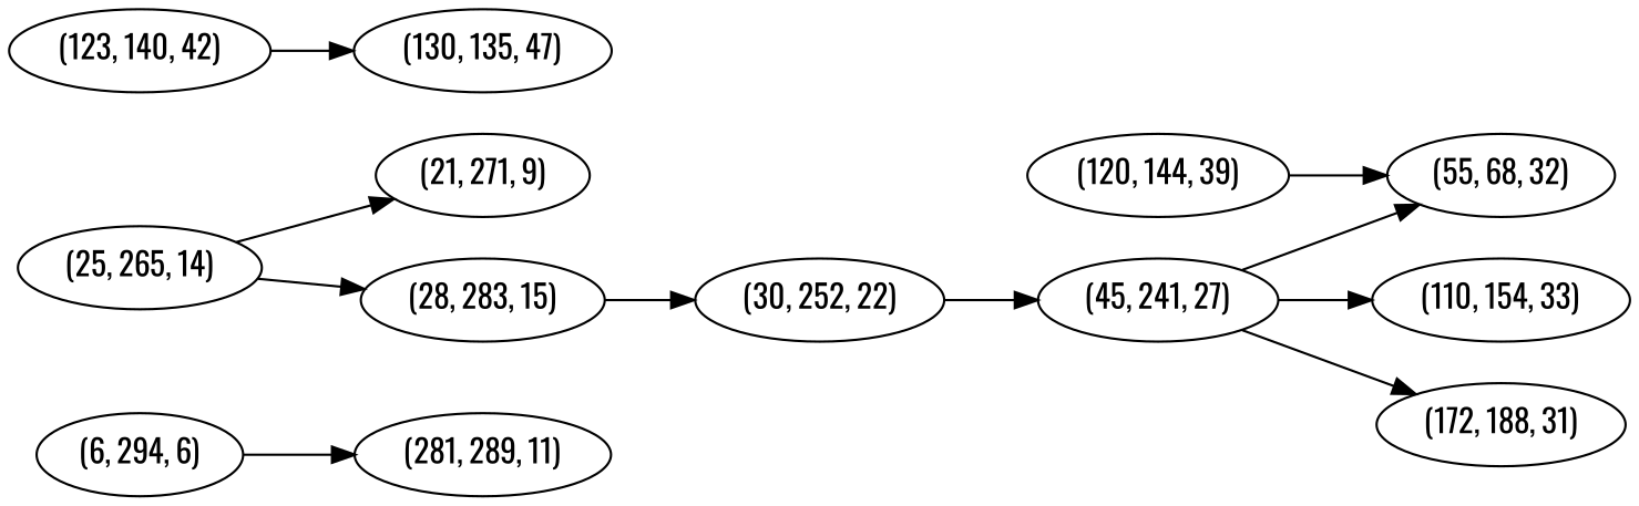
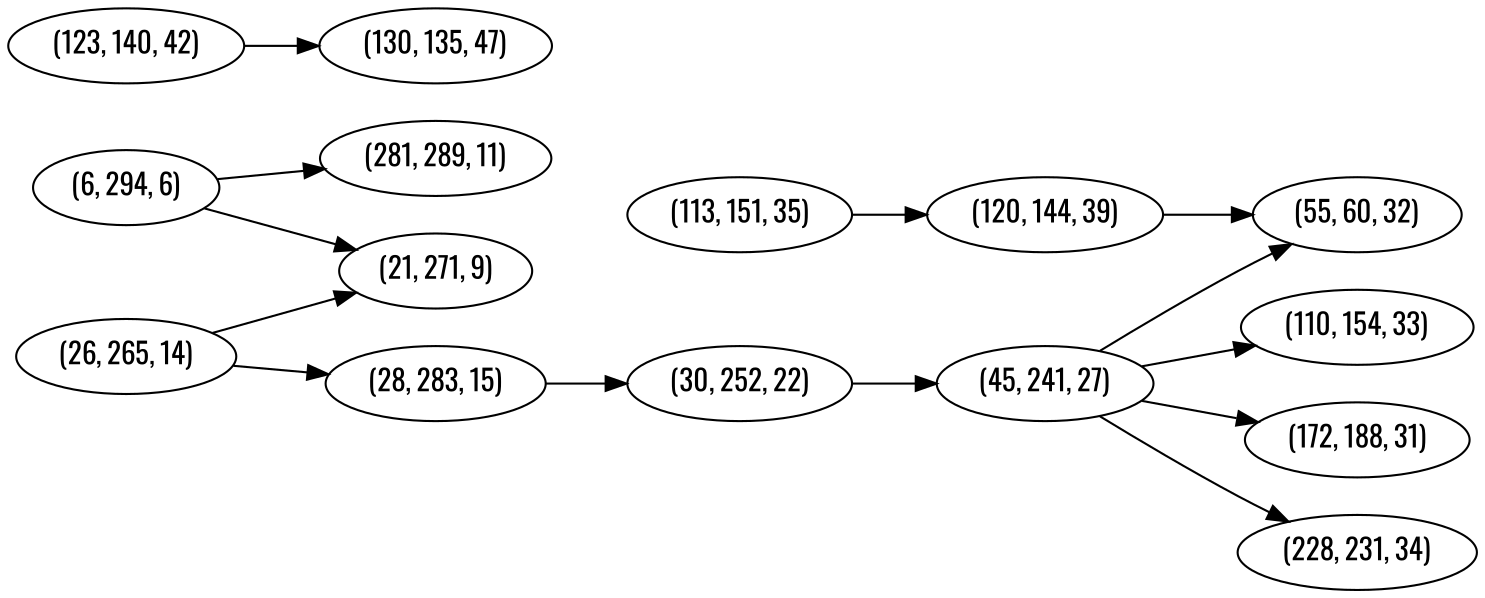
  digraph {
    fontname=Oswald
    rankdir=LR
    node [fontname=Oswald]
    edge [fontname=Oswald]
    "(6, 294, 6)"
    "(21, 271, 9)"
    "(281, 289, 11)"
-   "(26, 265, 14)" [label="(25, 265, 14)"]
+   "(26, 265, 14)"
    n5 [label="(28, 283, 15)"]
    n6 [label="(30, 252, 22)"]
    "(45, 241, 27)"
-   "(55, 68, 32)"
+   "(55, 68, 32)" [label="(55, 60, 32)"]
    "(110, 154, 33)"
    n10 [label="(172, 188, 31)"]
+   "(228, 231, 34)"
+   "(113, 151, 35)"
    "(120, 144, 39)"
    "(123, 140, 42)"
    "(130, 135, 47)"
+   "(6, 294, 6)" -> "(21, 271, 9)"
    "(6, 294, 6)" -> "(281, 289, 11)"
    "(26, 265, 14)" -> "(21, 271, 9)"
    "(26, 265, 14)" -> n5
    n5 -> n6
    n6 -> "(45, 241, 27)"
    "(45, 241, 27)" -> "(55, 68, 32)"
    "(45, 241, 27)" -> "(110, 154, 33)"
    "(45, 241, 27)" -> n10
+   "(45, 241, 27)" -> "(228, 231, 34)"
+   "(113, 151, 35)" -> "(120, 144, 39)"
    "(120, 144, 39)" -> "(55, 68, 32)"
    "(123, 140, 42)" -> "(130, 135, 47)"
  }
